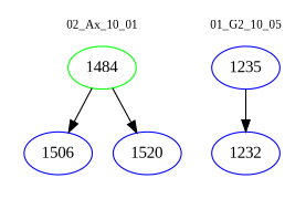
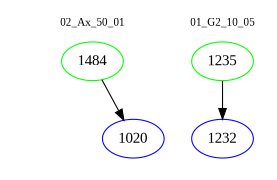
  digraph {
    fontname="Liberation Serif"
    node [color=blue fontname="Liberation Serif"]
    edge [color=black fontname="Liberation Serif"]
    n1 [color=green label=1484]
-   n2 [label=1506]
-   n3 [label=1520]
-   n4 [label=1235]
+   n3 [label=1020]
+   n4 [color=green label=1235]
    n5 [label=1232]
    subgraph cluster_1 {
      color=white
      fontsize=10
-     label="02_Ax_10_01"
+     label="02_Ax_50_01"
      n1
-     n2
      n3
    }
    subgraph cluster_2 {
      color=white
      fontsize=10
      label="01_G2_10_05"
      n4
      n5
    }
-   n1 -> n2
    n1 -> n3
    n4 -> n5
  }
